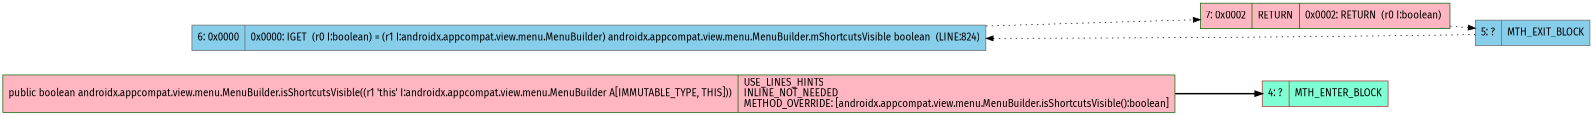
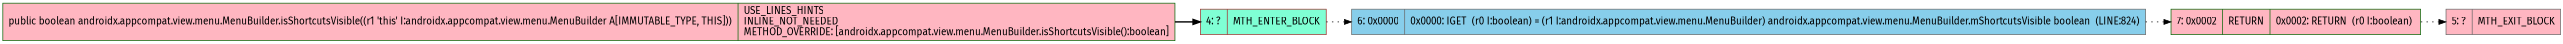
  digraph {
    fontname="Fira Sans"
    rankdir=LR
    node [color=gray40 fillcolor=skyblue fontname="Fira Sans" shape=record style=filled]
    edge [fontname="Fira Sans" style=dotted]
    n1 [color=brown fillcolor=aquamarine label="{4\:\ ?|MTH_ENTER_BLOCK\l}"]
    n2 [label="{6\:\ 0x0000|0x0000: IGET  (r0 I:boolean) = (r1 I:androidx.appcompat.view.menu.MenuBuilder) androidx.appcompat.view.menu.MenuBuilder.mShortcutsVisible boolean  (LINE:824)\l}"]
    n3 [color=darkgreen fillcolor=lightpink label="{7\:\ 0x0002|RETURN\l|0x0002: RETURN  (r0 I:boolean) \l}"]
-   n4 [label="{5\:\ ?|MTH_EXIT_BLOCK\l}"]
+   n4 [fillcolor=lightpink label="{5\:\ ?|MTH_EXIT_BLOCK\l}"]
    n5 [color=darkgreen fillcolor=lightpink label="{public boolean androidx.appcompat.view.menu.MenuBuilder.isShortcutsVisible((r1 'this' I:androidx.appcompat.view.menu.MenuBuilder A[IMMUTABLE_TYPE, THIS]))  | USE_LINES_HINTS\lINLINE_NOT_NEEDED\lMETHOD_OVERRIDE: [androidx.appcompat.view.menu.MenuBuilder.isShortcutsVisible():boolean]\l}"]
-   n4 -> n2
+   n1 -> n2
    n2 -> n3
    n3 -> n4
    n5 -> n1 [style=bold]
  }
